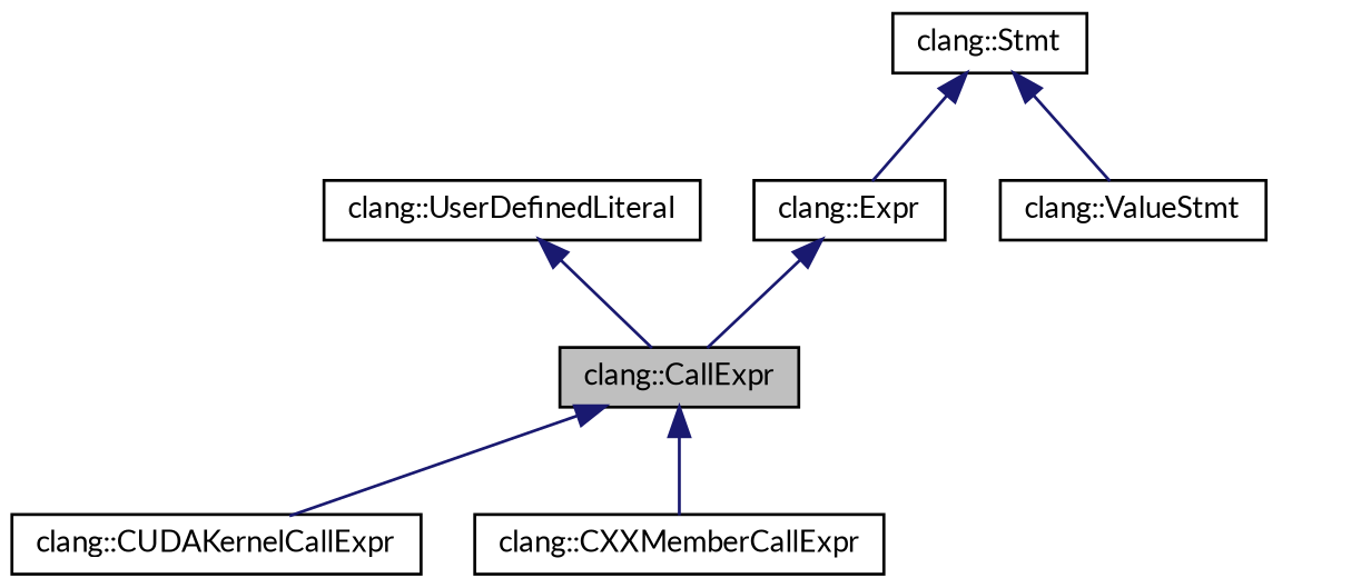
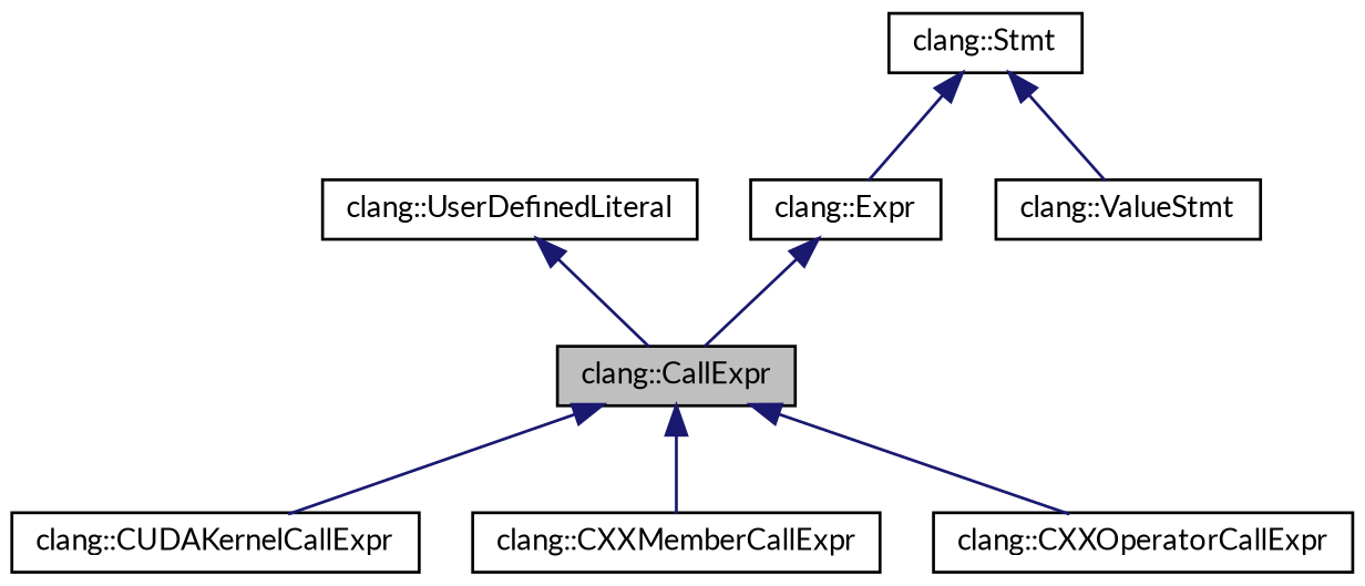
  digraph {
    fontname=Lato
    rankdir=TB
    node [color=black fontname=Lato fontsize=10 shape=record]
    edge [color=midnightblue dir=back fontname=Lato fontsize=10 labelfontname=Helvetica labelfontsize=10 style=solid]
    n1 [fillcolor=grey75 fontcolor=black height=0.2 label="clang::CallExpr" style=filled width=0.4]
    n2 [height=0.2 label="clang::CUDAKernelCallExpr" width=0.4]
    n3 [height=0.2 label="clang::CXXMemberCallExpr" width=0.4]
+   n4 [height=0.2 label="clang::CXXOperatorCallExpr" width=0.4]
    n5 [height=0.2 label="clang::UserDefinedLiteral" width=0.4]
    n6 [height=0.2 label="clang::Expr" width=0.4]
    n7 [height=0.2 label="clang::ValueStmt" width=0.4]
    n8 [height=0.2 label="clang::Stmt" width=0.4]
    n1 -> n2
    n1 -> n3
+   n1 -> n4
    n5 -> n1
    n6 -> n1
    n8 -> n6
    n8 -> n7
  }
